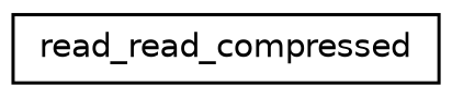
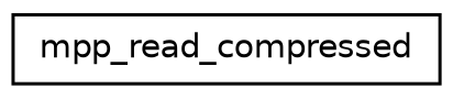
  digraph {
    rankdir=LR
-   n1 [color=black fillcolor=white fontname=Helvetica fontsize=10 height=0.2 label=read_read_compressed shape=record style=filled width=0.4]
+   n1 [color=black fillcolor=white fontname=Helvetica fontsize=10 height=0.2 label=mpp_read_compressed shape=record style=filled width=0.4]
  }
